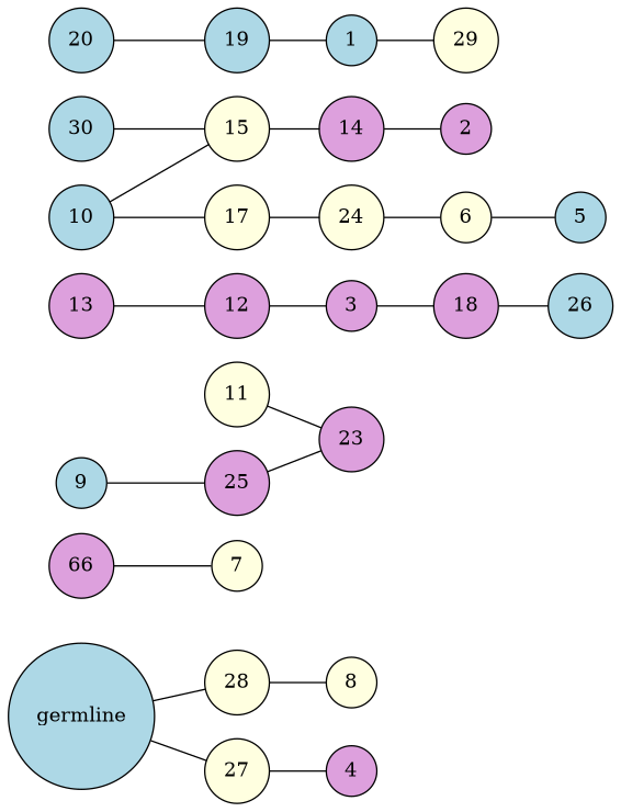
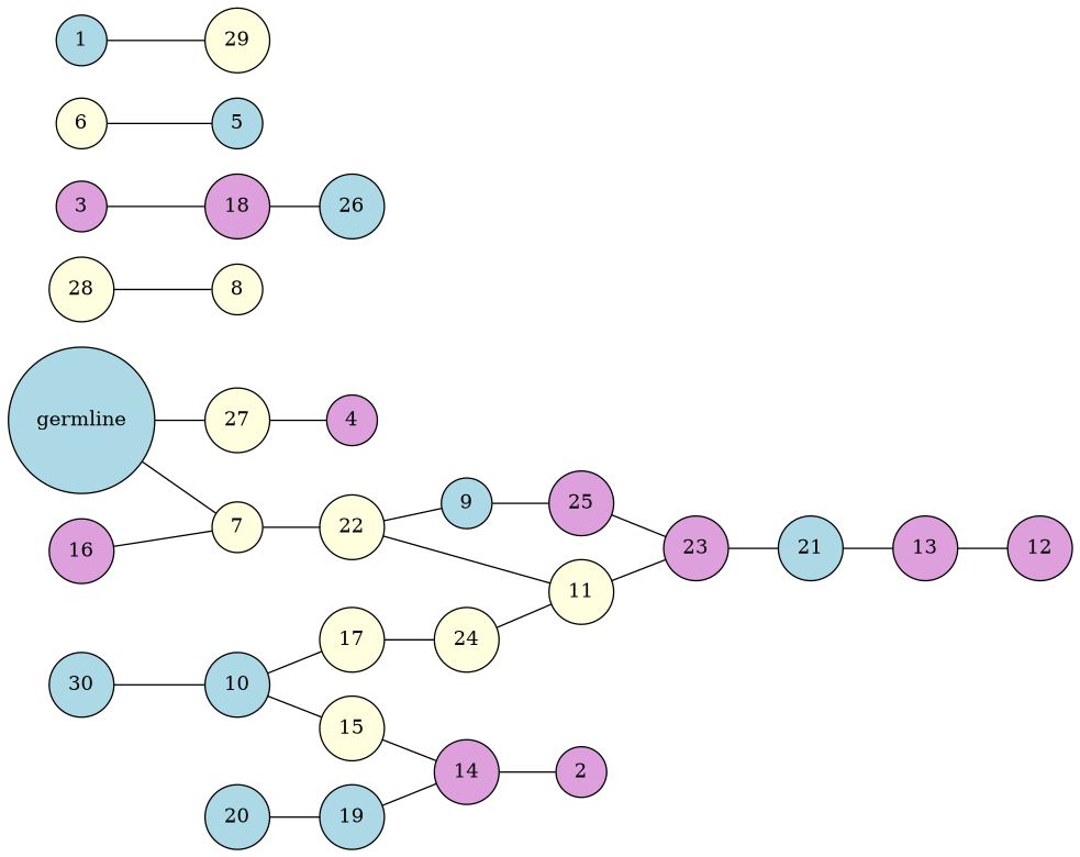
  graph {
    rankdir=LR
    splines=line
    node [fillcolor=lightyellow shape=circle style=filled]
    n1 [fillcolor=lightblue label=germline]
    n2 [label=28]
    n3 [label=27]
    n4 [label=8]
    n5 [fillcolor=plum label=4]
-   n6 [fillcolor=plum label=66]
+   n6 [fillcolor=plum label=16]
    n7 [label=7]
+   n8 [label=22]
    n9 [label=11]
    n10 [fillcolor=lightblue label=9]
    n11 [fillcolor=plum label=23]
    n12 [fillcolor=plum label=25]
+   n13 [fillcolor=lightblue label=21]
    n14 [fillcolor=plum label=13]
    n15 [fillcolor=plum label=12]
    n16 [fillcolor=plum label=3]
    n17 [fillcolor=plum label=18]
    n18 [fillcolor=lightblue label=26]
    n19 [fillcolor=lightblue label=30]
    n20 [fillcolor=lightblue label=10]
    n21 [label=15]
    n22 [label=17]
    n23 [fillcolor=plum label=14]
    n24 [label=24]
    n25 [fillcolor=plum label=2]
    n26 [label=6]
    n27 [fillcolor=lightblue label=5]
    n28 [fillcolor=lightblue label=20]
    n29 [fillcolor=lightblue label=19]
    n30 [fillcolor=lightblue label=1]
    n31 [label=29]
-   n1 -- n2
+   n1 -- n7
    n1 -- n3
    n2 -- n4
    n3 -- n5
    n6 -- n7
+   n7 -- n8
+   n8 -- n9
+   n8 -- n10
    n9 -- n11
    n10 -- n12
+   n11 -- n13
    n12 -- n11
+   n13 -- n14
    n14 -- n15
-   n15 -- n16
    n16 -- n17
    n17 -- n18
-   n19 -- n21
+   n19 -- n20
    n20 -- n21
    n20 -- n22
    n21 -- n23
    n22 -- n24
    n23 -- n25
-   n24 -- n26
+   n24 -- n9
    n26 -- n27
    n28 -- n29
-   n29 -- n30
+   n29 -- n23
    n30 -- n31
  }
